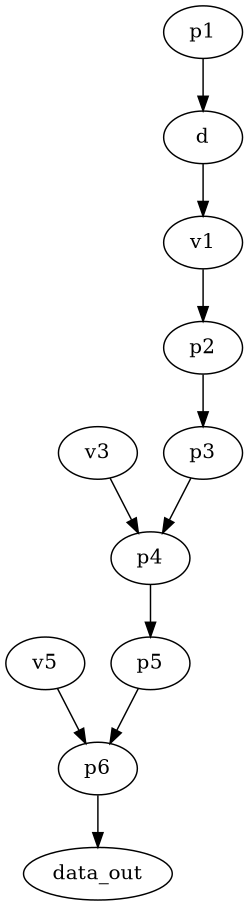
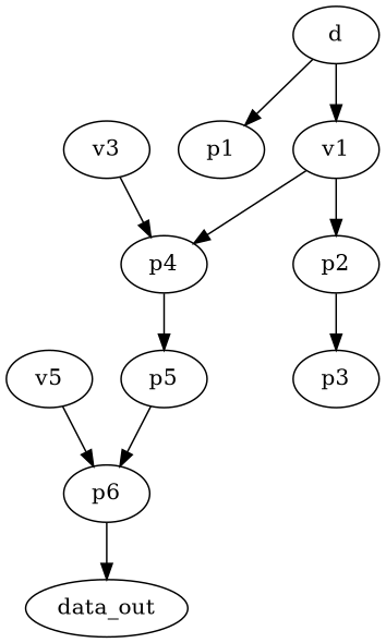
  strict digraph {
    edge [weight=1.0]
    p2
    p3
    p4
    p5
    p6
    data_out
    d
    p1
    v1
    v3
    v5
    p2 -> p3 [weight=15.0]
-   p3 -> p4 [weight=7.0]
+   v1 -> p4 [weight=7.0]
    p4 -> p5 [weight=3.0]
    p5 -> p6
    p6 -> data_out
-   p1 -> d [weight=32.0]
+   d -> p1 [weight=32.0]
    d -> v1 [weight=63.0]
    v1 -> p2 [weight=31.0]
    v3 -> p4 [weight=7.0]
    v5 -> p6
  }
